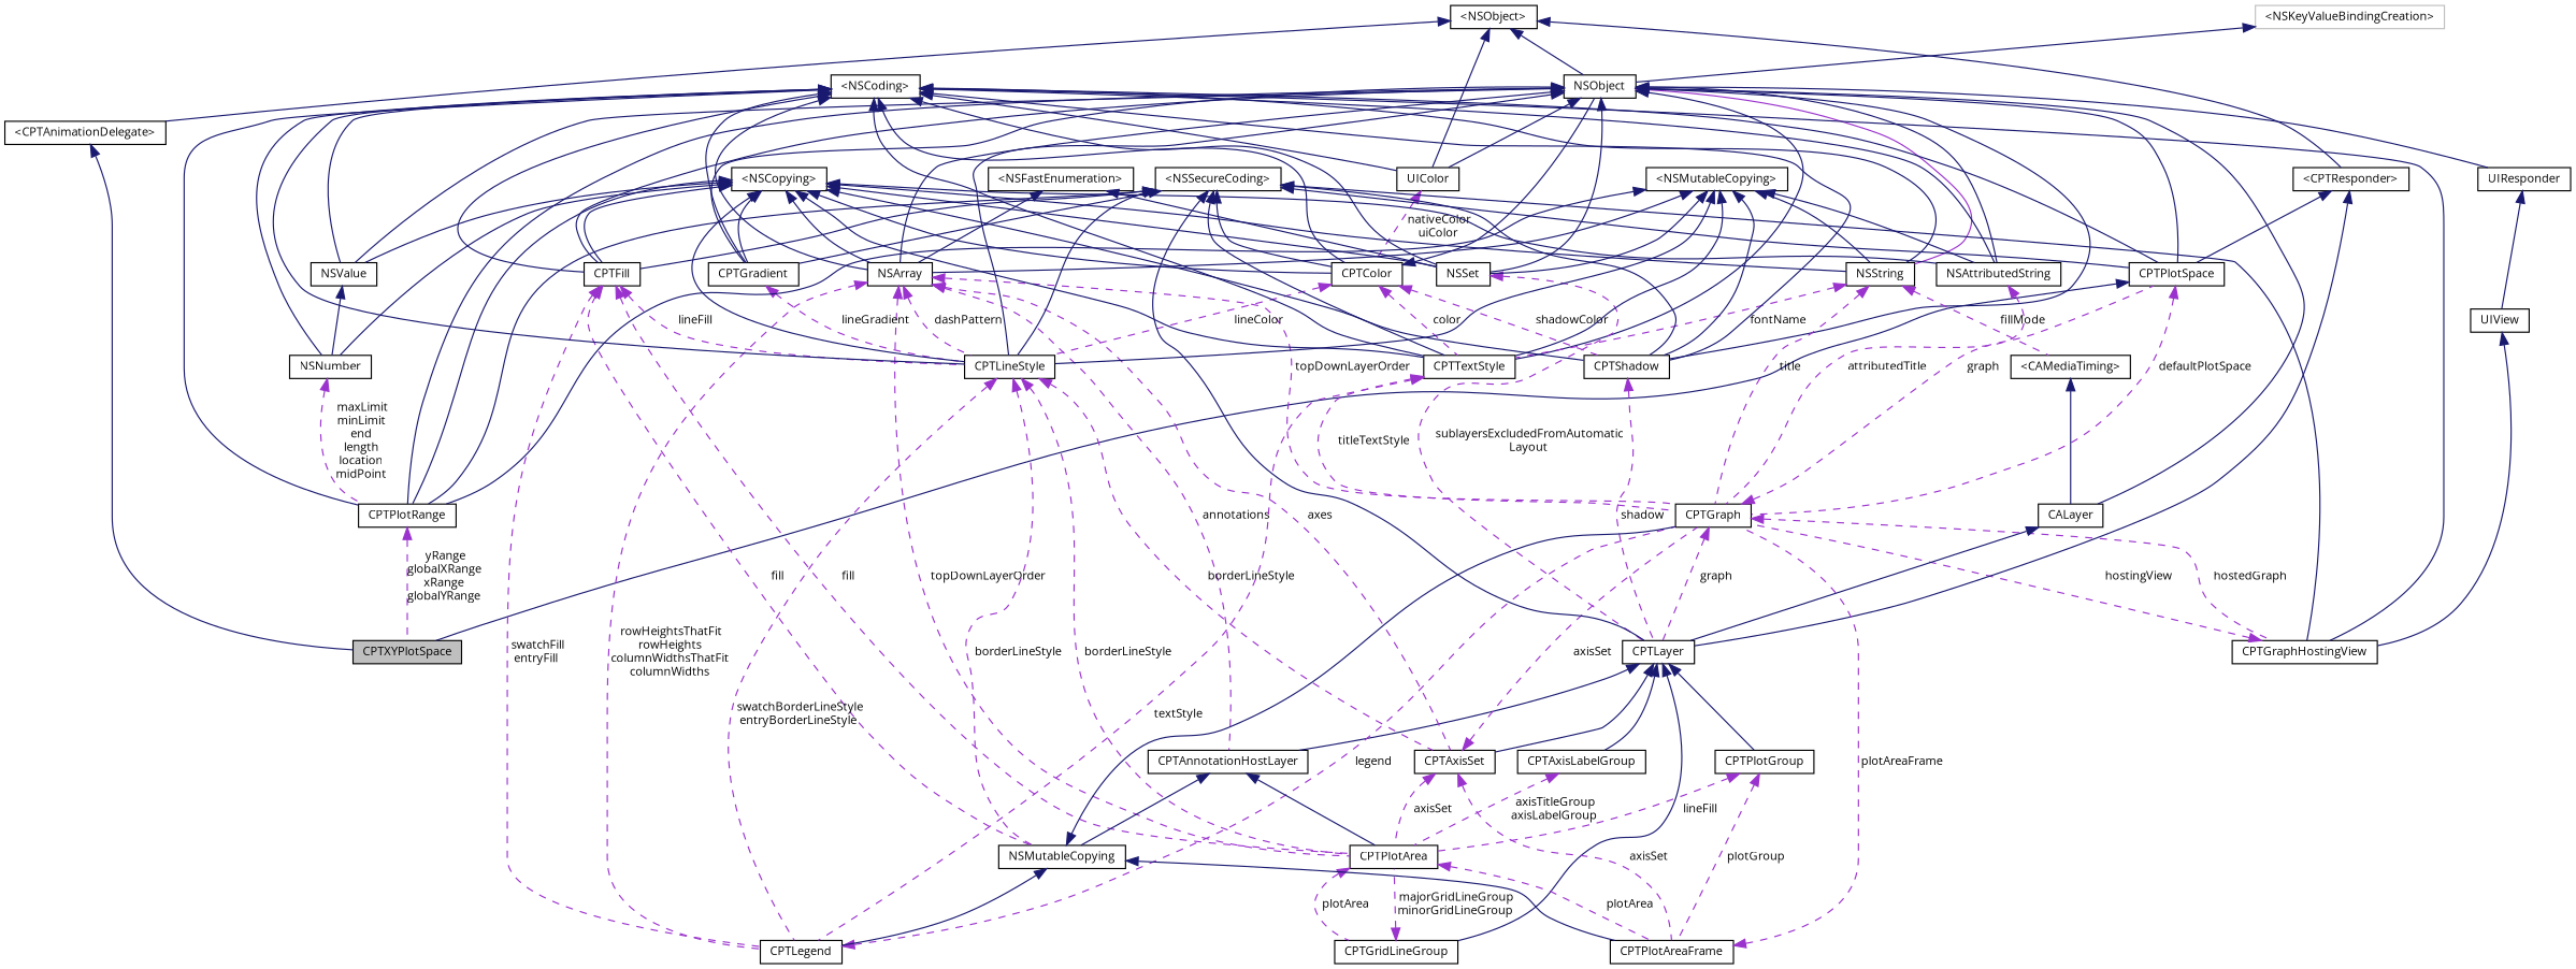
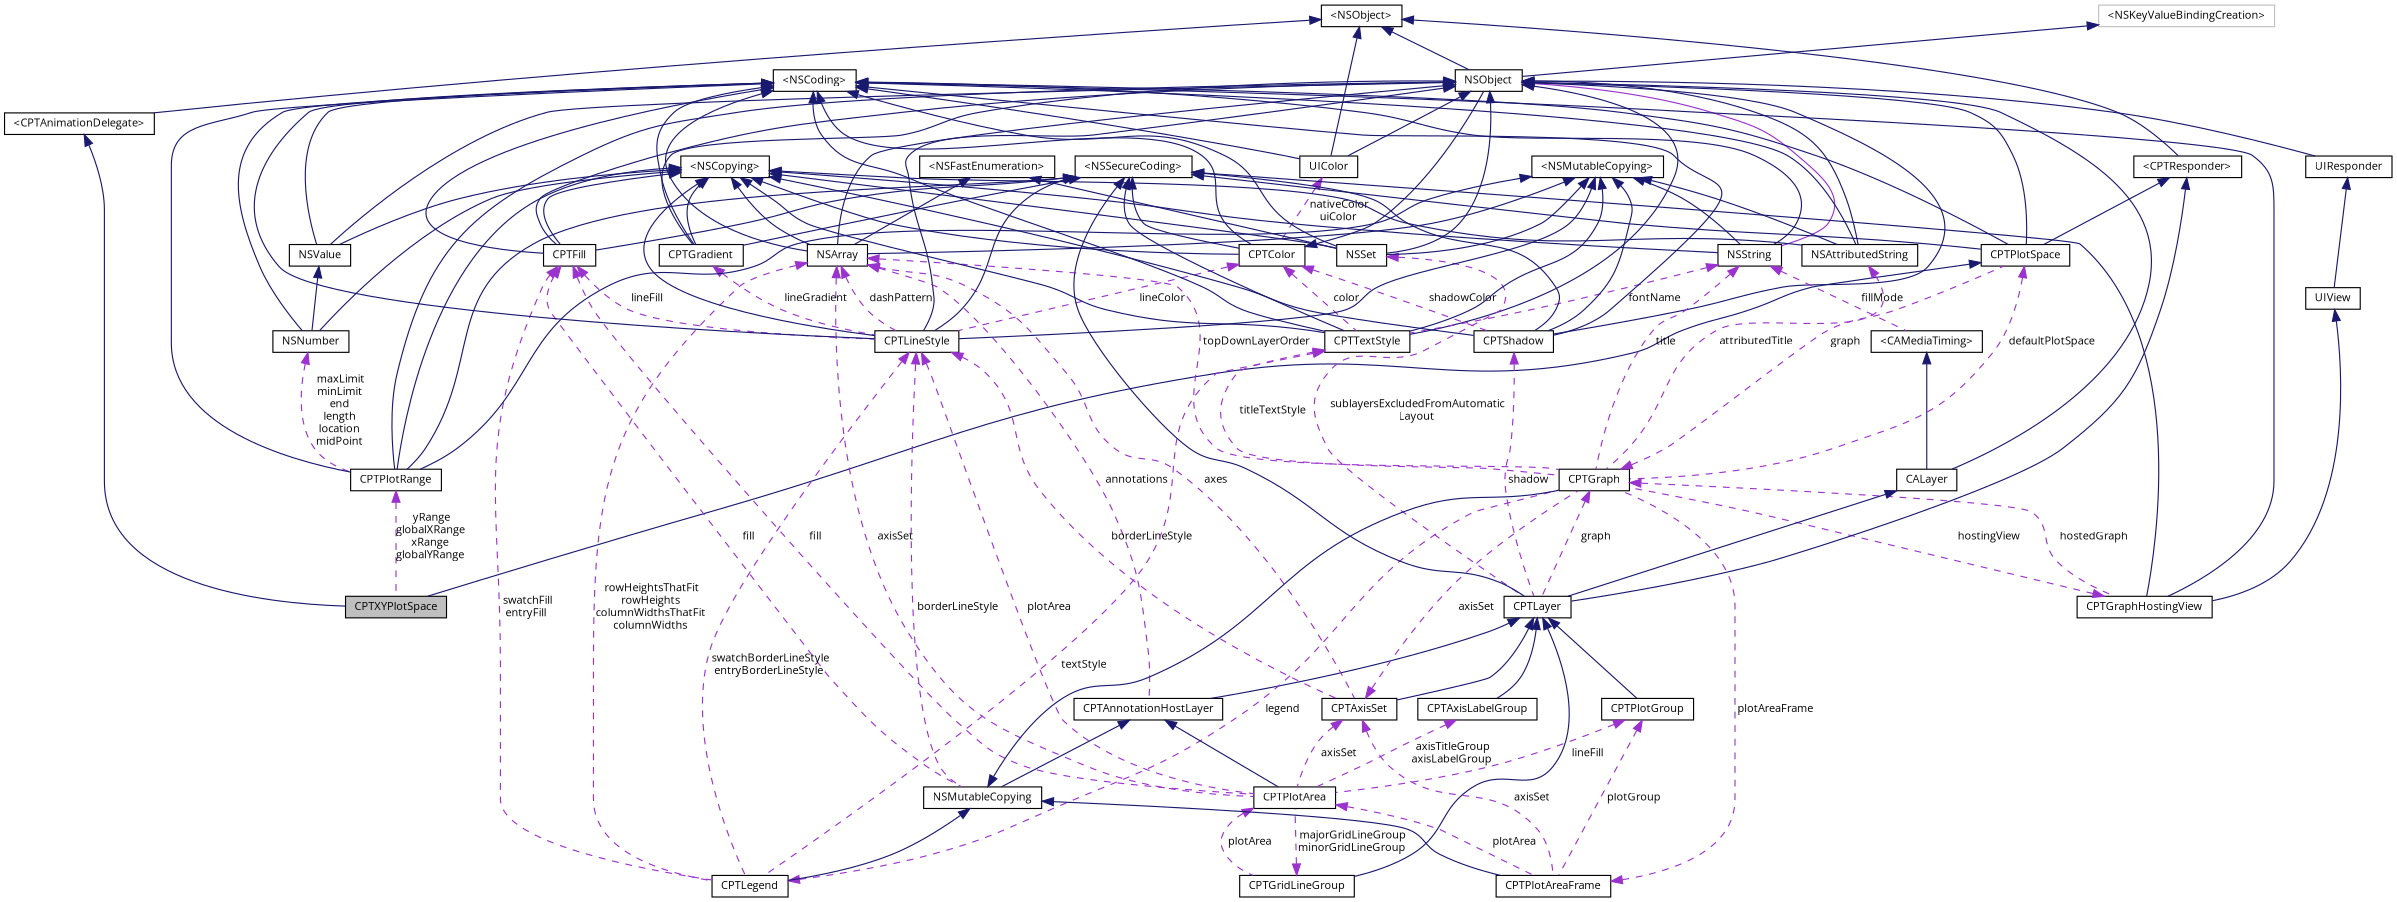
  digraph {
    fontname="Open Sans"
    rankdir=TB
    node [color=black fontname="Open Sans" fontsize=10 shape=record]
    edge [color=midnightblue dir=back fontname="Open Sans" fontsize=10 labelfontname="Lucinda Grande" labelfontsize=10 style=solid]
    n1 [fillcolor=grey75 fontcolor=black height=0.2 label=CPTXYPlotSpace style=filled width=0.4]
    n2 [height=0.2 label=CPTPlotSpace width=0.4]
    n3 [height=0.2 label=CPTGraph width=0.4]
    n4 [height=0.2 label=CPTLayer width=0.4]
    n5 [height=0.2 label=CPTGraphHostingView width=0.4]
    n6 [height=0.2 label=NSObject width=0.4]
    n7 [height=0.2 label=CALayer width=0.4]
    n8 [height=0.2 label=NSString width=0.4]
    n9 [height=0.2 label=CPTShadow width=0.4]
    n10 [height=0.2 label=UIColor width=0.4]
    n11 [height=0.2 label=NSSet width=0.4]
    n12 [height=0.2 label=NSArray width=0.4]
    n13 [height=0.2 label=CPTFill width=0.4]
    n14 [height=0.2 label=CPTLineStyle width=0.4]
    n15 [height=0.2 label=CPTGradient width=0.4]
    n16 [height=0.2 label=CPTTextStyle width=0.4]
    n17 [height=0.2 label=UIResponder width=0.4]
    n18 [height=0.2 label=NSAttributedString width=0.4]
    n19 [height=0.2 label=CPTPlotRange width=0.4]
    n20 [height=0.2 label=NSValue width=0.4]
    n21 [height=0.2 label="\<CAMediaTiming\>" width=0.4]
    n22 [height=0.2 label=CPTColor width=0.4]
    n23 [height=0.2 label=CPTLegend width=0.4]
    n24 [height=0.2 label=CPTAnnotationHostLayer width=0.4]
    n25 [height=0.2 label=CPTPlotArea width=0.4]
    n26 [height=0.2 label=CPTAxisSet width=0.4]
    n27 [height=0.2 label=NSMutableCopying width=0.4]
    n28 [height=0.2 label=UIView width=0.4]
    n29 [height=0.2 label=NSNumber width=0.4]
    n30 [height=0.2 label="\<NSObject\>" width=0.4]
    n31 [height=0.2 label="\<CPTResponder\>" width=0.4]
    n32 [height=0.2 label="\<CPTAnimationDelegate\>" width=0.4]
    n33 [color=grey75 height=0.2 label="\<NSKeyValueBindingCreation\>" width=0.4]
    n34 [height=0.2 label=CPTGridLineGroup width=0.4]
    n35 [height=0.2 label=CPTAxisLabelGroup width=0.4]
    n36 [height=0.2 label=CPTPlotGroup width=0.4]
    n37 [height=0.2 label="\<NSCoding\>" width=0.4]
    n38 [height=0.2 label="\<NSSecureCoding\>" width=0.4]
    n39 [height=0.2 label=CPTPlotAreaFrame width=0.4]
    n40 [height=0.2 label="\<NSCopying\>" width=0.4]
    n41 [height=0.2 label="\<NSMutableCopying\>" width=0.4]
    n42 [height=0.2 label="\<NSFastEnumeration\>" width=0.4]
    n2 -> n1
    n2 -> n3 [color=darkorchid3 label=" defaultPlotSpace" style=dashed]
    n3 -> n2 [color=darkorchid3 label=" graph" style=dashed]
    n3 -> n4 [color=darkorchid3 label=" graph" style=dashed]
    n3 -> n5 [color=darkorchid3 label=" hostedGraph" style=dashed]
    n4 -> n24
    n4 -> n26
    n4 -> n34
    n4 -> n35
    n4 -> n36
    n5 -> n3 [color=darkorchid3 label=" hostingView" style=dashed]
    n6 -> n2
    n6 -> n7
    n6 -> n8 [color=darkorchid3]
    n6 -> n9
    n6 -> n10
    n6 -> n11
    n6 -> n12
    n6 -> n13
    n6 -> n14
    n6 -> n15
    n6 -> n16
    n6 -> n17
    n6 -> n18
    n6 -> n19
    n6 -> n20
    n7 -> n4
    n8 -> n3 [color=darkorchid3 label=" title" style=dashed]
    n8 -> n16 [color=darkorchid3 label=" fontName" style=dashed]
    n8 -> n21 [color=darkorchid3 label=" fillMode" style=dashed]
    n9 -> n4 [color=darkorchid3 label=" shadow" style=dashed]
    n10 -> n22 [color=darkorchid3 label=" nativeColor\nuiColor" style=dashed]
    n11 -> n4 [color=darkorchid3 label=" sublayersExcludedFromAutomatic\lLayout" style=dashed]
    n12 -> n3 [color=darkorchid3 label=" topDownLayerOrder" style=dashed]
    n12 -> n14 [color=darkorchid3 label=" dashPattern" style=dashed]
    n12 -> n23 [color=darkorchid3 label=" rowHeightsThatFit\nrowHeights\ncolumnWidthsThatFit\ncolumnWidths" style=dashed]
    n12 -> n24 [color=darkorchid3 label=" annotations" style=dashed]
-   n12 -> n25 [color=darkorchid3 label=" topDownLayerOrder" style=dashed]
+   n12 -> n25 [color=darkorchid3 label=" axisSet" style=dashed]
    n12 -> n26 [color=darkorchid3 label=" axes" style=dashed]
    n13 -> n14 [color=darkorchid3 label=" lineFill" style=dashed]
    n13 -> n23 [color=darkorchid3 label=" swatchFill\nentryFill" style=dashed]
    n13 -> n25 [color=darkorchid3 label=" fill" style=dashed]
    n13 -> n27 [color=darkorchid3 label=" fill" style=dashed]
    n14 -> n23 [color=darkorchid3 label=" swatchBorderLineStyle\nentryBorderLineStyle" style=dashed]
-   n14 -> n25 [color=darkorchid3 label=" borderLineStyle" style=dashed]
+   n14 -> n25 [color=darkorchid3 label=" plotArea" style=dashed]
    n14 -> n26 [color=darkorchid3 label=" borderLineStyle" style=dashed]
    n14 -> n27 [color=darkorchid3 label=" borderLineStyle" style=dashed]
    n15 -> n14 [color=darkorchid3 label=" lineGradient" style=dashed]
    n16 -> n3 [color=darkorchid3 label=" titleTextStyle" style=dashed]
    n16 -> n23 [color=darkorchid3 label=" textStyle" style=dashed]
    n17 -> n28
    n18 -> n3 [color=darkorchid3 label=" attributedTitle" style=dashed]
    n19 -> n1 [color=darkorchid3 label=" yRange\nglobalXRange\nxRange\nglobalYRange" style=dashed]
    n20 -> n29
    n21 -> n7
    n22 -> n6
    n22 -> n9 [color=darkorchid3 label=" shadowColor" style=dashed]
    n22 -> n14 [color=darkorchid3 label=" lineColor" style=dashed]
    n22 -> n16 [color=darkorchid3 label=" color" style=dashed]
    n23 -> n3 [color=darkorchid3 label=" legend" style=dashed]
    n24 -> n25
    n24 -> n27
    n25 -> n34 [color=darkorchid3 label=" plotArea" style=dashed]
    n25 -> n39 [color=darkorchid3 label=" plotArea" style=dashed]
    n26 -> n3 [color=darkorchid3 label=" axisSet" style=dashed]
    n26 -> n25 [color=darkorchid3 label=" axisSet" style=dashed]
    n26 -> n39 [color=darkorchid3 label=" axisSet" style=dashed]
    n27 -> n3
    n27 -> n23
    n27 -> n39
    n28 -> n5
    n29 -> n19 [color=darkorchid3 label=" maxLimit\nminLimit\nend\nlength\nlocation\nmidPoint" style=dashed]
    n30 -> n6
    n30 -> n10
    n30 -> n31
    n30 -> n32
    n31 -> n2
    n31 -> n4
    n32 -> n1
    n33 -> n6
    n34 -> n25 [color=darkorchid3 label=" majorGridLineGroup\nminorGridLineGroup" style=dashed]
    n35 -> n25 [color=darkorchid3 label=" axisTitleGroup\naxisLabelGroup" style=dashed]
    n36 -> n25 [color=darkorchid3 label=" lineFill" style=dashed]
    n36 -> n39 [color=darkorchid3 label=" plotGroup" style=dashed]
    n37 -> n2
    n37 -> n5
    n37 -> n8
    n37 -> n9
    n37 -> n10
    n37 -> n11
    n37 -> n12
    n37 -> n13
    n37 -> n14
    n37 -> n15
    n37 -> n16
    n37 -> n18
    n37 -> n19
    n37 -> n20
    n37 -> n22
    n37 -> n29
    n38 -> n2
    n38 -> n4
    n38 -> n5
    n38 -> n9
    n38 -> n13
    n38 -> n14
    n38 -> n15
    n38 -> n16
    n38 -> n19
    n38 -> n22
    n39 -> n3 [color=darkorchid3 label=" plotAreaFrame" style=dashed]
    n40 -> n8
    n40 -> n9
    n40 -> n11
    n40 -> n12
    n40 -> n13
    n40 -> n14
    n40 -> n15
    n40 -> n16
    n40 -> n18
    n40 -> n19
    n40 -> n20
    n40 -> n22
    n40 -> n29
    n41 -> n8
    n41 -> n9
    n41 -> n11
    n41 -> n12
    n41 -> n14
    n41 -> n16
    n41 -> n18
    n41 -> n19
    n42 -> n11
    n42 -> n12
  }
